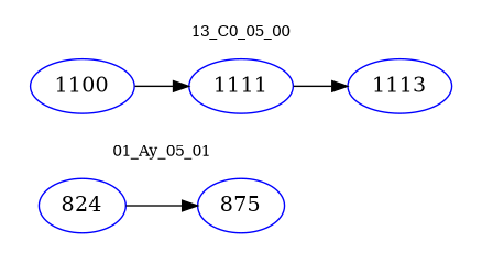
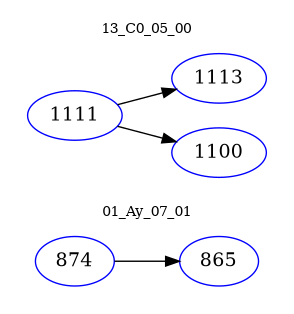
  digraph {
    rankdir=LR
    node [color=blue]
    edge [color=black]
-   n1 [label=824]
-   n2 [label=875]
+   n1 [label=874]
+   n2 [label=865]
    n3 [label=1111]
    n4 [label=1100]
    n5 [label=1113]
    subgraph cluster_1 {
      color=white
      fontsize=10
-     label="01_Ay_05_01"
+     label="01_Ay_07_01"
      n1
      n2
    }
    subgraph cluster_2 {
      color=white
      fontsize=10
      label="13_C0_05_00"
      n3
      n4
      n5
    }
    n1 -> n2
-   n4 -> n3
+   n3 -> n4
    n3 -> n5
  }
